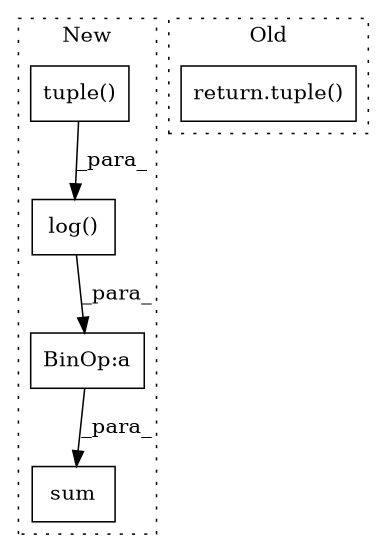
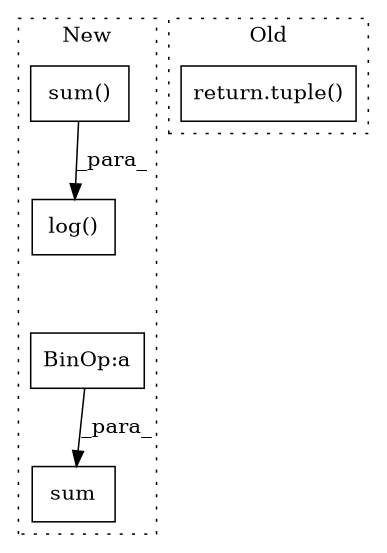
  digraph {
    node [a=75 l="7,1" shape=box]
-   n1 [label="tuple()" s="1785,1804"]
+   n1 [label="sum()" s="1785,1804"]
    n2 [label="log()" s="1778,1805"]
    n3 [a=82 l=3 label="BinOp:a" s=1775]
    n4 [a=93 l=7 label=sum s=1731]
    n5 [l="6,1" label="return.tuple()" s="1541,1578"]
    subgraph cluster_1 {
      label=New
      style=dotted
      n1
      n2
      n3
      n4
    }
    subgraph cluster_2 {
      label=Old
      style=dotted
      n5
    }
    n1 -> n2 [label=_para_]
-   n2 -> n3 [label=_para_]
    n3 -> n4 [label=_para_]
  }
